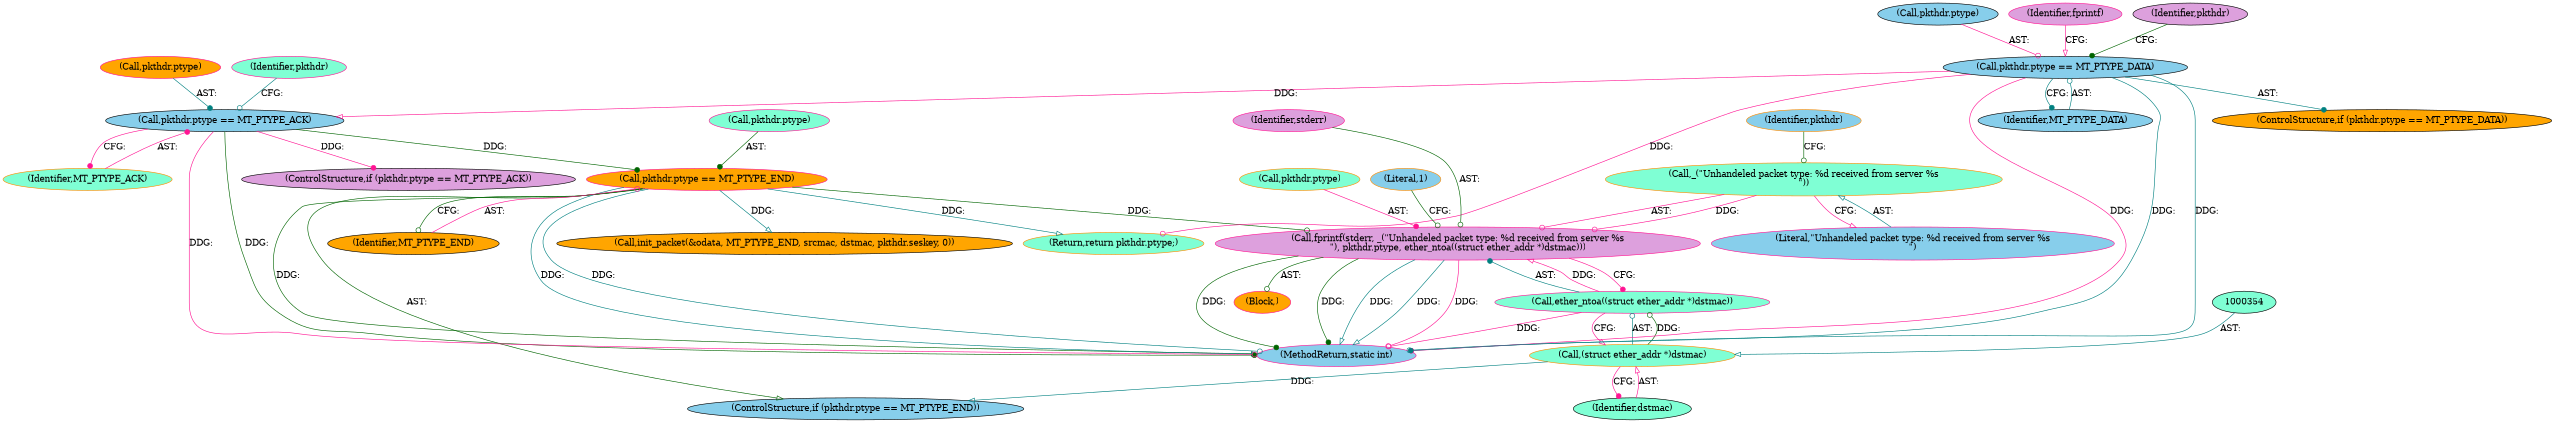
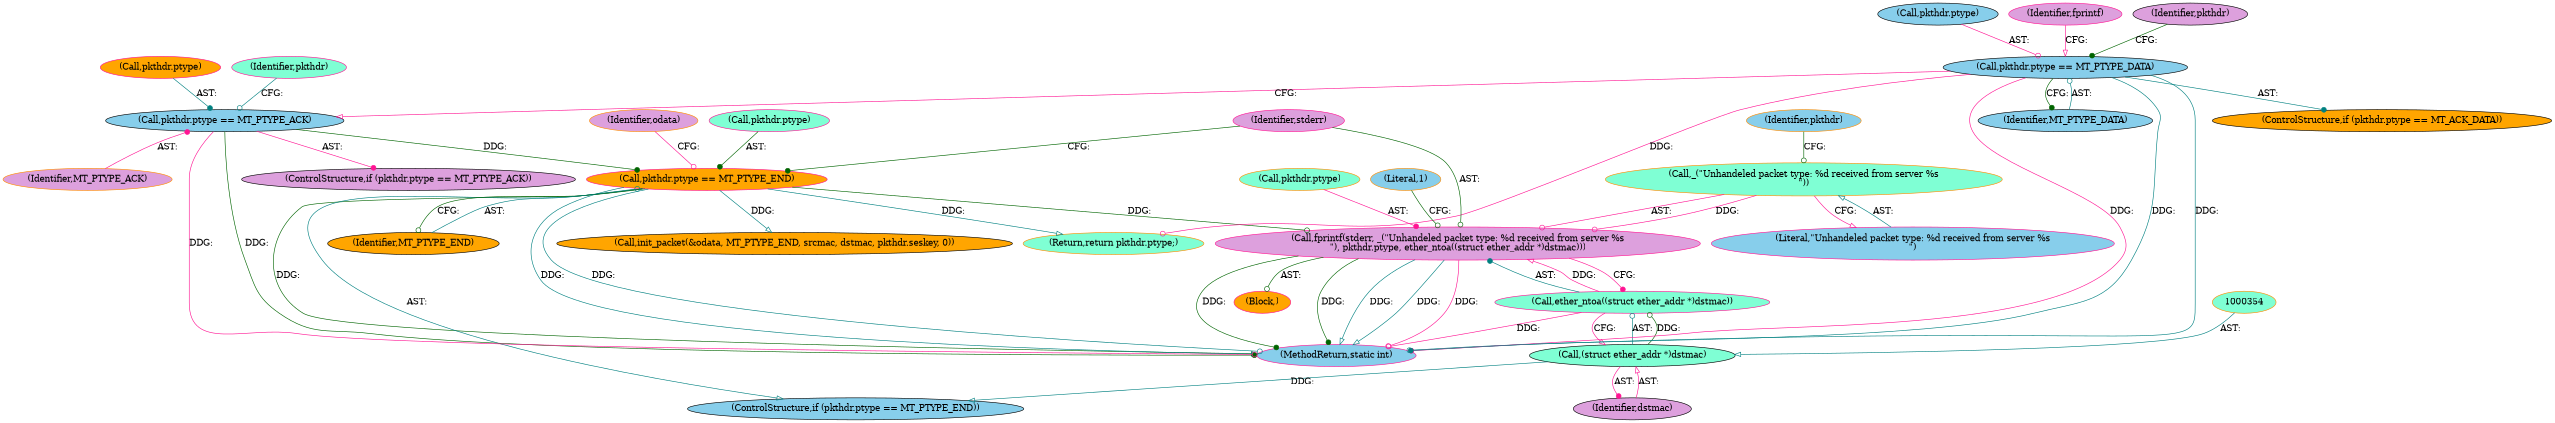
  digraph {
    node [color=deeppink fillcolor=skyblue style=filled]
    edge [arrowhead=odot color=deeppink]
    n1 [fillcolor=plum label="(Call,fprintf(stderr, _(\"Unhandeled packet type: %d received from server %s\n\"), pkthdr.ptype, ether_ntoa((struct ether_addr *)dstmac)))"]
    n2 [fillcolor=aquamarine label="(Call,ether_ntoa((struct ether_addr *)dstmac))"]
    n3 [label="(MethodReturn,static int)"]
    n4 [fillcolor=orange label="(Block,)"]
-   n5 [color=darkorange fillcolor=aquamarine label="(Call,(struct ether_addr *)dstmac)"]
+   n5 [color=black fillcolor=aquamarine label="(Call,(struct ether_addr *)dstmac)"]
    n6 [color=darkorange fillcolor=aquamarine label="(Call,_(\"Unhandeled packet type: %d received from server %s\n\"))"]
    n7 [label="(Literal,\"Unhandeled packet type: %d received from server %s\n\")"]
    n8 [fillcolor=orange label="(Call,pkthdr.ptype == MT_PTYPE_END)"]
    n9 [color=black label="(ControlStructure,if (pkthdr.ptype == MT_PTYPE_END))"]
    n10 [color=darkorange fillcolor=aquamarine label="(Return,return pkthdr.ptype;)"]
    n11 [color=black fillcolor=orange label="(Call,init_packet(&odata, MT_PTYPE_END, srcmac, dstmac, pkthdr.seskey, 0))"]
    n12 [color=black fillcolor=orange label="(Identifier,MT_PTYPE_END)"]
    n13 [color=black label="(Call,pkthdr.ptype == MT_PTYPE_ACK)"]
-   n14 [color=darkorange fillcolor=aquamarine label="(Identifier,MT_PTYPE_ACK)"]
+   n14 [color=darkorange fillcolor=plum label="(Identifier,MT_PTYPE_ACK)"]
    n15 [color=black fillcolor=plum label="(ControlStructure,if (pkthdr.ptype == MT_PTYPE_ACK))"]
    n16 [color=black label="(Call,pkthdr.ptype == MT_PTYPE_DATA)"]
    n17 [color=black label="(Identifier,MT_PTYPE_DATA)"]
-   n18 [color=black fillcolor=orange label="(ControlStructure,if (pkthdr.ptype == MT_PTYPE_DATA))"]
-   n19 [color=black fillcolor=aquamarine label="(Identifier,dstmac)"]
+   n18 [color=black fillcolor=orange label="(ControlStructure,if (pkthdr.ptype == MT_ACK_DATA))"]
+   n19 [color=black fillcolor=plum label="(Identifier,dstmac)"]
+   n20 [color=darkorange fillcolor=plum label="(Identifier,odata)"]
    n21 [color=darkorange label="(Literal,1)"]
    n22 [fillcolor=plum label="(Identifier,stderr)"]
    n23 [color=black label="(Call,pkthdr.ptype)"]
    n24 [color=darkorange fillcolor=aquamarine label="(Call,pkthdr.ptype)"]
    n25 [fillcolor=orange label="(Call,pkthdr.ptype)"]
    n26 [fillcolor=aquamarine label="(Call,pkthdr.ptype)"]
    n27 [fillcolor=plum label="(Identifier,fprintf)"]
    n28 [fillcolor=aquamarine label="(Identifier,pkthdr)"]
    n29 [color=black fillcolor=plum label="(Identifier,pkthdr)"]
    n30 [color=darkorange label="(Identifier,pkthdr)"]
-   1000354 [color=black fillcolor=aquamarine]
+   1000354 [color=darkorange fillcolor=aquamarine]
    n1 -> n2 [arrowhead=dot label="CFG: "]
    n1 -> n3 [arrowhead=dot color=darkgreen label="DDG: "]
    n1 -> n3 [arrowhead=dot color=darkgreen label="DDG: "]
    n1 -> n3 [arrowhead=onormal color=teal label="DDG: "]
    n1 -> n3 [arrowhead=onormal color=teal label="DDG: "]
    n1 -> n3 [label="DDG: "]
    n1 -> n4 [color=darkgreen label="AST: "]
    n2 -> n1 [arrowhead=dot color=teal label="AST: "]
    n2 -> n1 [arrowhead=onormal label="DDG: "]
    n2 -> n3 [label="DDG: "]
    n2 -> n5 [arrowhead=onormal label="CFG: "]
    n5 -> n2 [color=teal label="AST: "]
    n5 -> n2 [color=darkgreen label="DDG: "]
    n5 -> n9 [arrowhead=onormal color=teal label="DDG: "]
-   n5 -> n19 [arrowhead=dot label="CFG: "]
+   n5 -> n19 [arrowhead=dot label="AST: "]
    n6 -> n1 [label="AST: "]
    n6 -> n1 [label="DDG: "]
    n6 -> n7 [arrowhead=onormal label="CFG: "]
    n7 -> n6 [arrowhead=onormal color=teal label="AST: "]
    n8 -> n1 [color=darkgreen label="DDG: "]
    n8 -> n3 [arrowhead=onormal color=darkgreen label="DDG: "]
    n8 -> n3 [color=teal label="DDG: "]
    n8 -> n3 [arrowhead=onormal color=teal label="DDG: "]
-   n8 -> n9 [arrowhead=onormal color=darkgreen label="AST: "]
+   n8 -> n9 [arrowhead=onormal color=teal label="AST: "]
    n8 -> n10 [arrowhead=onormal color=teal label="DDG: "]
    n8 -> n11 [arrowhead=onormal color=teal label="DDG: "]
    n8 -> n12 [color=darkgreen label="CFG: "]
-   n12 -> n8 [label="AST: "]
+   n12 -> n8 [color=teal label="AST: "]
    n13 -> n3 [arrowhead=dot color=darkgreen label="DDG: "]
    n13 -> n3 [label="DDG: "]
    n13 -> n8 [arrowhead=dot color=darkgreen label="DDG: "]
-   n13 -> n14 [arrowhead=dot label="CFG: "]
-   n13 -> n15 [arrowhead=dot label="DDG: "]
+   n13 -> n15 [arrowhead=dot label="AST: "]
    n14 -> n13 [arrowhead=dot label="AST: "]
    n16 -> n3 [color=teal label="DDG: "]
    n16 -> n3 [arrowhead=dot label="DDG: "]
    n16 -> n3 [arrowhead=dot color=teal label="DDG: "]
    n16 -> n10 [label="DDG: "]
-   n16 -> n13 [arrowhead=onormal label="DDG: "]
-   n16 -> n17 [arrowhead=dot color=teal label="CFG: "]
+   n16 -> n13 [arrowhead=onormal label="CFG: "]
+   n16 -> n17 [arrowhead=dot color=darkgreen label="CFG: "]
    n16 -> n18 [arrowhead=dot color=teal label="AST: "]
    n17 -> n16 [color=teal label="AST: "]
    n19 -> n5 [arrowhead=onormal label="AST: "]
+   n20 -> n8 [label="CFG: "]
    n21 -> n1 [color=darkgreen label="CFG: "]
    n22 -> n1 [color=darkgreen label="AST: "]
+   n22 -> n8 [arrowhead=dot color=darkgreen label="CFG: "]
    n23 -> n16 [label="AST: "]
    n24 -> n1 [arrowhead=dot label="AST: "]
    n25 -> n13 [arrowhead=dot color=teal label="AST: "]
    n26 -> n8 [arrowhead=dot color=darkgreen label="AST: "]
    n27 -> n16 [arrowhead=onormal label="CFG: "]
    n28 -> n13 [color=teal label="CFG: "]
    n29 -> n16 [arrowhead=dot color=darkgreen label="CFG: "]
    n30 -> n6 [color=darkgreen label="CFG: "]
    1000354 -> n5 [arrowhead=onormal color=teal label="AST: "]
  }
